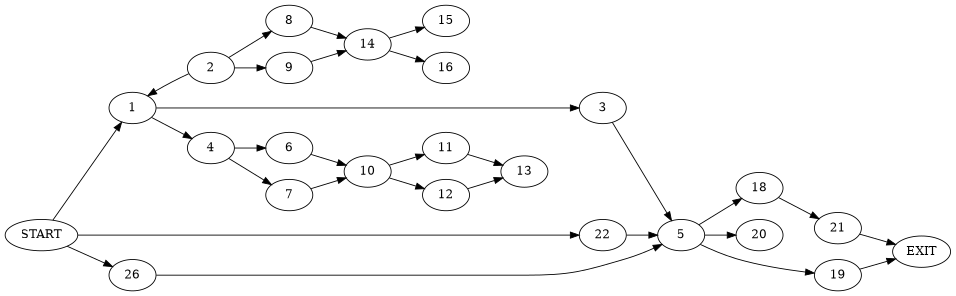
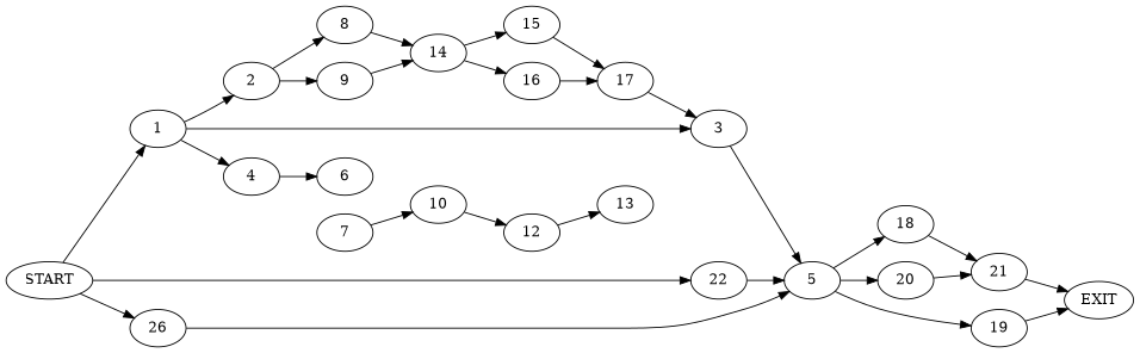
  digraph {
    rankdir=LR
    n1 [label=START]
    1
    22
    n4 [label=26]
    2
    3
    4
    5
    n9 [label=EXIT]
    8
    9
    6
    7
    14
    18
    19
    20
    10
    21
-   11
    12
    15
    16
    13
+   17
    n1 -> 1
    n1 -> 22
    n1 -> n4
-   2 -> 1
+   1 -> 2
    1 -> 3
    1 -> 4
    22 -> 5
    n4 -> 5
    2 -> 8
    2 -> 9
    3 -> 5
    4 -> 6
-   4 -> 7
    5 -> 18
    5 -> 19
    5 -> 20
    8 -> 14
    9 -> 14
-   6 -> 10
    7 -> 10
    14 -> 15
    14 -> 16
    18 -> 21
    19 -> n9
-   10 -> 11
+   20 -> 21
    10 -> 12
    21 -> n9
-   11 -> 13
    12 -> 13
+   15 -> 17
+   16 -> 17
+   17 -> 3
  }
